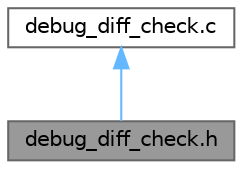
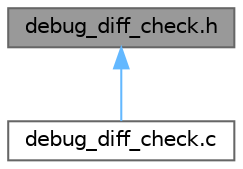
  digraph {
    node [fontname=Helvetica fontsize=10 shape=box style=filled]
    n1 [color=gray40 fillcolor=grey60 fontcolor=black height=0.2 label="debug_diff_check.h" width=0.4]
    n2 [color=grey40 fillcolor=white height=0.2 label="debug_diff_check.c" width=0.4]
-   n2 -> n1 [color=steelblue1 dir=back fontname=Helvetica fontsize=10 labelfontname=Helvetica labelfontsize=10 style=solid]
+   n1 -> n2 [color=steelblue1 dir=back fontname=Helvetica fontsize=10 labelfontname=Helvetica labelfontsize=10 style=solid]
  }
